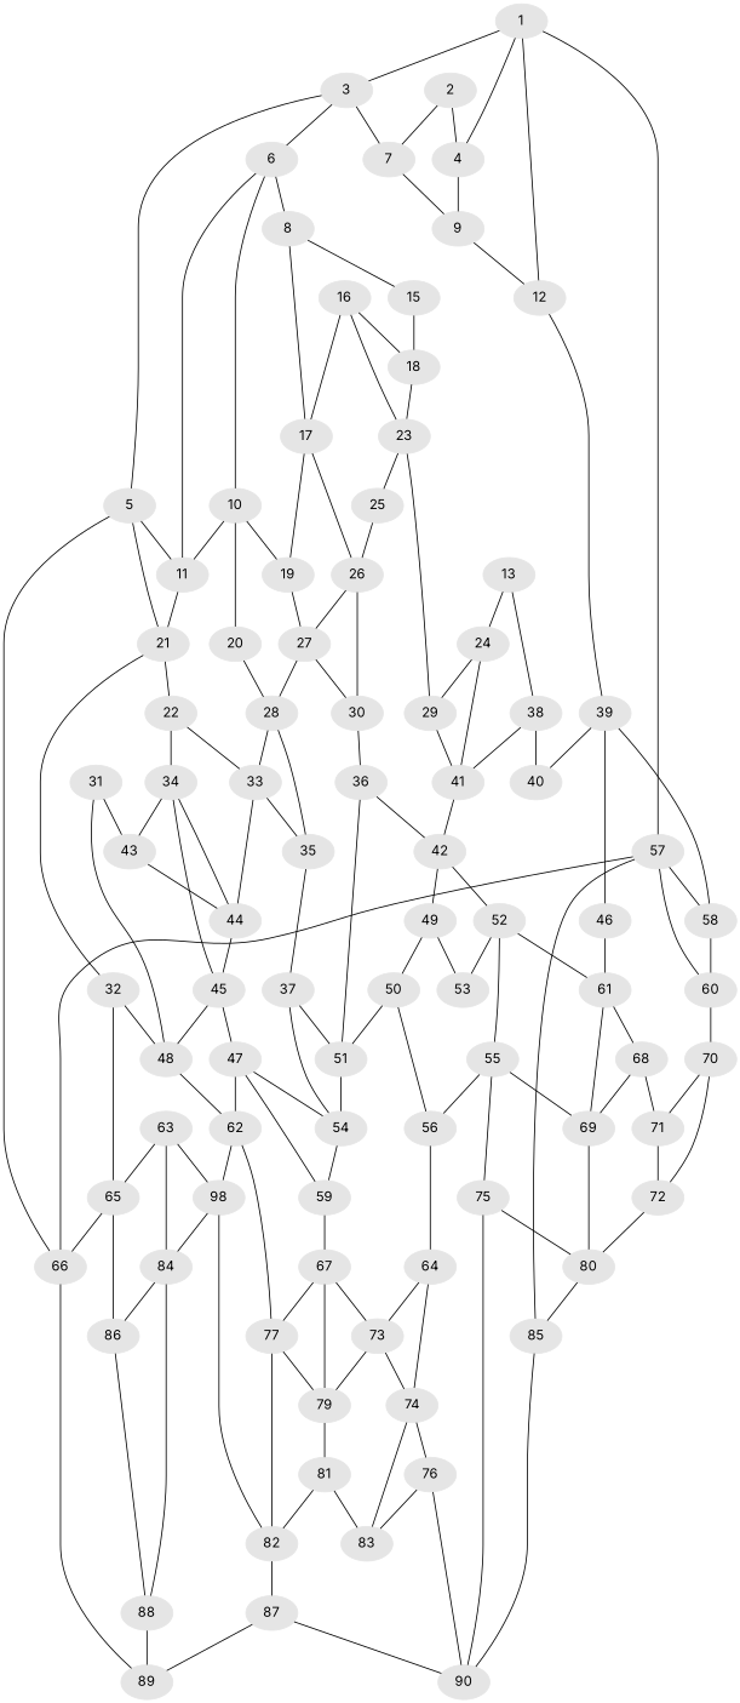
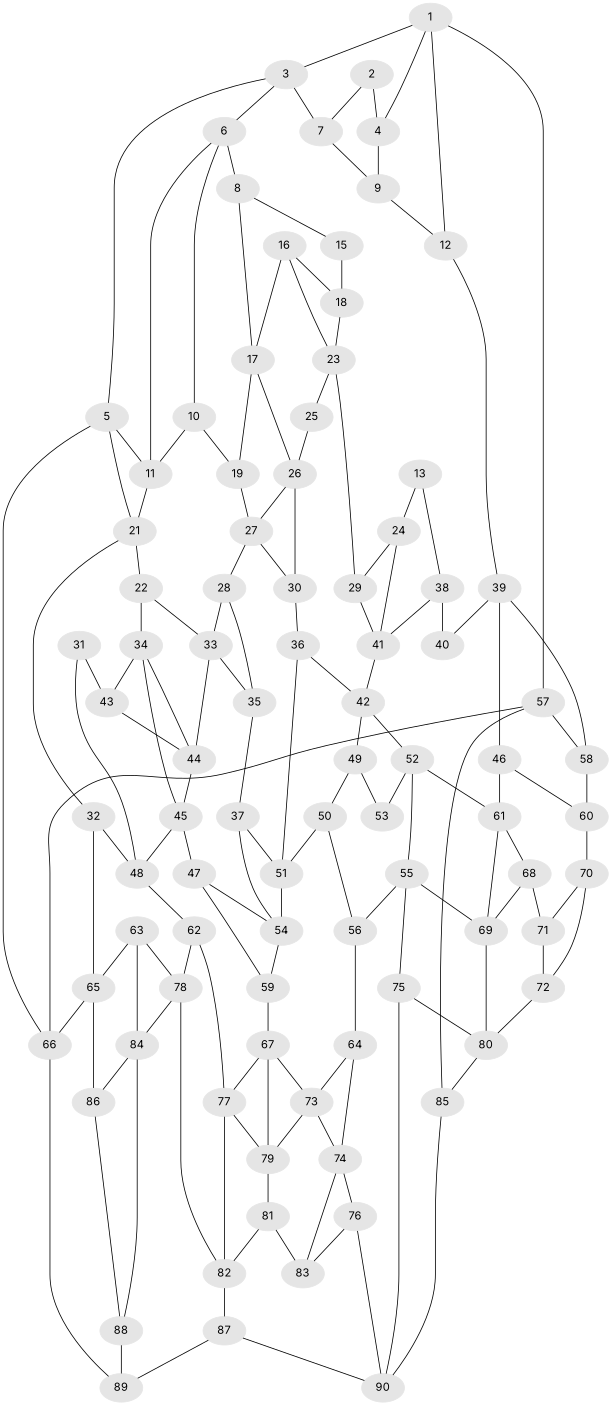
  graph {
    fontname=Inter
    node [color=gray90 fontname=Inter style=filled]
    edge [fontname=Inter weight=1.0]
    1
    3
    4
    12
    57
    7
    5
    6
    9
    39
    66
    58
    85
    2
    11
    21
    8
    10
    22
    32
    89
    15
    17
    19
-   20
    18
    26
    23
    27
    28
    13
    24
    38
    40
    46
    29
    41
    16
    25
    30
    33
    35
    34
    48
    65
    44
    43
    45
    42
    36
    37
    51
    31
    47
    62
    86
    54
    49
    52
    59
    60
    61
    50
    53
    55
    70
    69
    68
    67
    77
-   78 [label=98]
+   78
    56
    64
    75
    80
    90
    73
    74
    79
    71
    72
    82
    84
    63
    88
    76
    83
    81
    87
    1 -- 3
    1 -- 4
    1 -- 12
    1 -- 57
    3 -- 7
    3 -- 5
    3 -- 6
    4 -- 9
    12 -- 39
    57 -- 66
    57 -- 58
    57 -- 85
    7 -- 9
    5 -- 66
    5 -- 11
    5 -- 21
    6 -- 11
    6 -- 8
    6 -- 10
    9 -- 12
    39 -- 58
    39 -- 40
    39 -- 46
    66 -- 89
    58 -- 60
    85 -- 90
    2 -- 4 [weight=2.0]
    2 -- 7
    11 -- 21
    21 -- 22
    21 -- 32
    8 -- 15
    8 -- 17
    10 -- 11
    10 -- 19
-   10 -- 20
    22 -- 33
    22 -- 34
    32 -- 48
    32 -- 65
    15 -- 18
    17 -- 19
    17 -- 26
    19 -- 27
-   20 -- 28
    18 -- 23
    26 -- 27
    26 -- 30
    23 -- 29
    23 -- 25
    27 -- 28
    27 -- 30
    28 -- 33
    28 -- 35
    13 -- 24
    13 -- 38
    24 -- 29
    24 -- 41
    38 -- 40 [weight=2.0]
    38 -- 41
-   57 -- 60
+   46 -- 60
    46 -- 61
    29 -- 41
    41 -- 42
    16 -- 17
    16 -- 18
    16 -- 23
    25 -- 26
    30 -- 36
    33 -- 35
    33 -- 44
    35 -- 37
    34 -- 44
    34 -- 43 [weight=2.0]
    34 -- 45
    48 -- 62
    65 -- 66
    65 -- 86
    44 -- 45
    43 -- 44
    45 -- 48
    45 -- 47
    42 -- 49
    42 -- 52
    36 -- 42
    36 -- 51
    37 -- 51
    37 -- 54
    51 -- 54
    31 -- 48
    31 -- 43
-   47 -- 62
    47 -- 54
    47 -- 59
    62 -- 77
    62 -- 78
    86 -- 88
    54 -- 59
    49 -- 50
    49 -- 53 [weight=2.0]
    52 -- 61
    52 -- 53
    52 -- 55
    59 -- 67
    60 -- 70 [weight=2.0]
    61 -- 69
    61 -- 68
    50 -- 51
    50 -- 56
    55 -- 69
    55 -- 56
    55 -- 75
    70 -- 71
    70 -- 72
    69 -- 80
    68 -- 69
    68 -- 71 [weight=2.0]
    67 -- 77
    67 -- 73
    67 -- 79
    77 -- 79
    77 -- 82
    78 -- 82
    78 -- 84
    56 -- 64
    64 -- 73
    64 -- 74
    75 -- 80
    75 -- 90
    80 -- 85
    73 -- 74
    73 -- 79
    74 -- 76
    74 -- 83
    79 -- 81
    71 -- 72
    72 -- 80
    82 -- 87
    84 -- 86
    84 -- 88
    63 -- 65
    63 -- 78
    63 -- 84
    88 -- 89 [weight=2.0]
    76 -- 90
    76 -- 83
    81 -- 82
    81 -- 83 [weight=2.0]
    87 -- 89
    87 -- 90
  }
